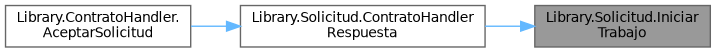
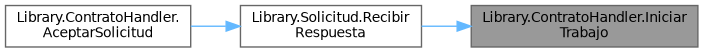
  digraph {
    rankdir=RL
    node [color=grey40 fillcolor=white fontname=Helvetica fontsize=10 shape=box style=filled]
    edge [color=steelblue1 dir=back fontname=Helvetica fontsize=10 labelfontname=Helvetica labelfontsize=10 style=solid]
-   n1 [color=gray40 fillcolor=grey60 fontcolor=black height=0.2 label="Library.Solicitud.Iniciar\lTrabajo" width=0.4]
-   n2 [height=0.2 label="Library.Solicitud.ContratoHandler\lRespuesta" width=0.4]
+   n1 [color=gray40 fillcolor=grey60 fontcolor=black height=0.2 label="Library.ContratoHandler.Iniciar\lTrabajo" width=0.4]
+   n2 [height=0.2 label="Library.Solicitud.Recibir\lRespuesta" width=0.4]
    n3 [height=0.2 label="Library.ContratoHandler.\lAceptarSolicitud" width=0.4]
    n1 -> n2
    n2 -> n3
  }
